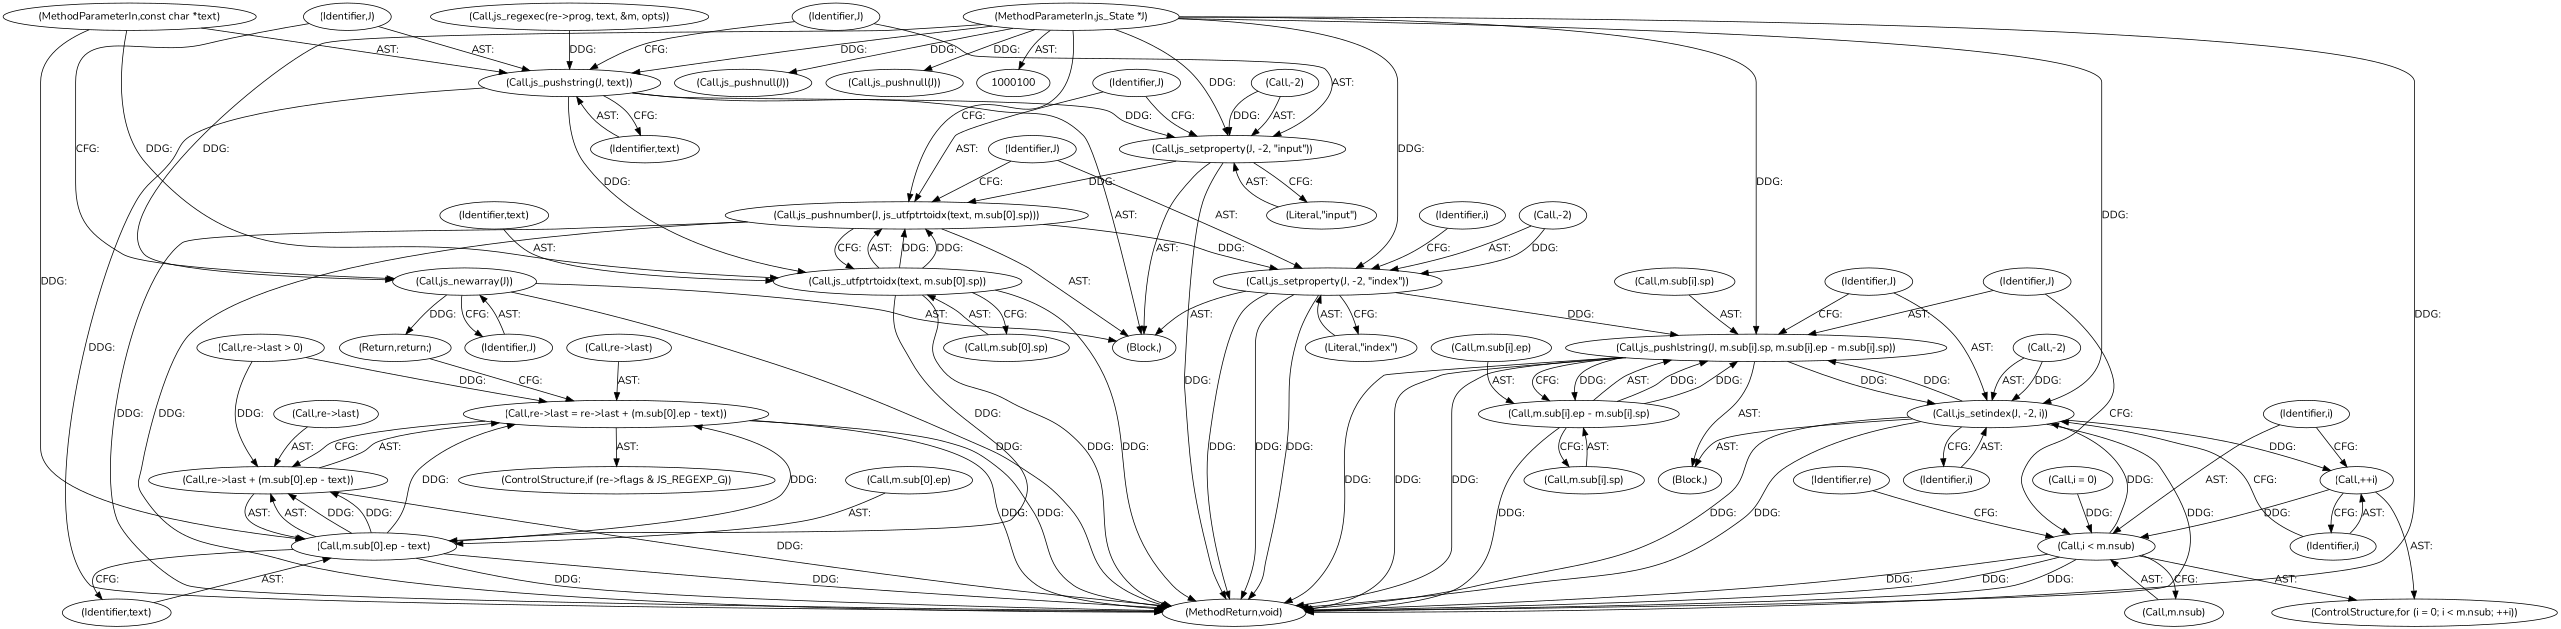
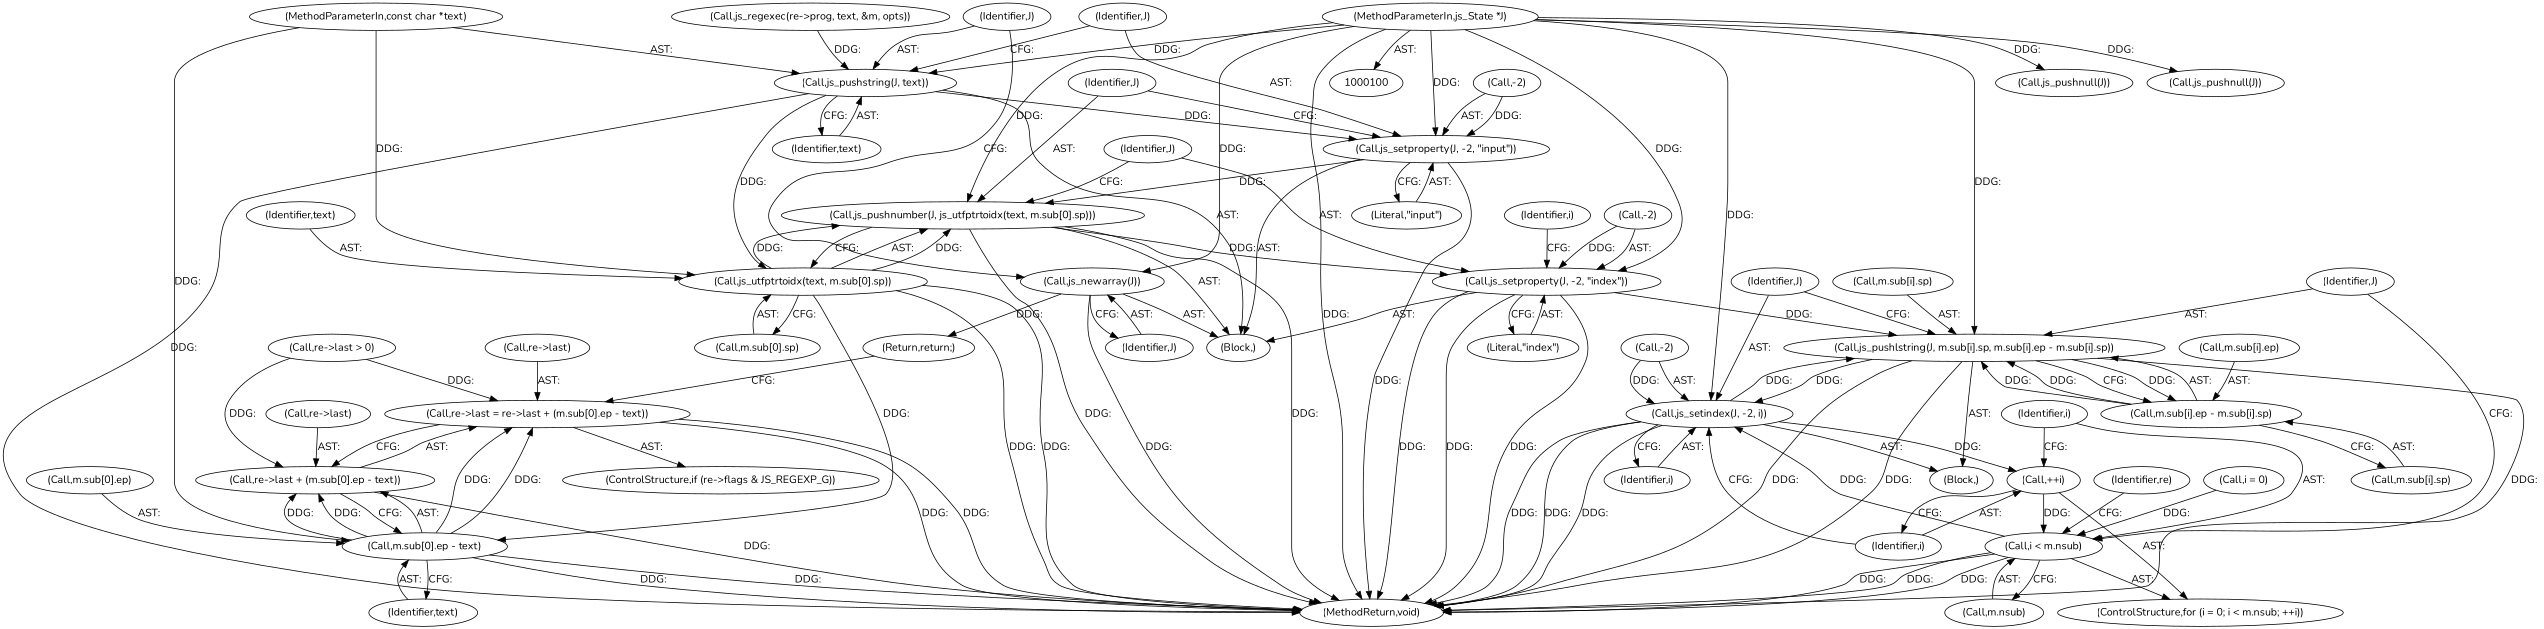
  digraph {
    fontname=Nunito
    node [fontname=Nunito]
    edge [fontname=Nunito]
    n1 [label="(Call,js_newarray(J))"]
    n2 [label="(MethodReturn,void)"]
    n3 [label="(Block,)"]
    n4 [label="(Identifier,J)"]
    n5 [label="(Return,return;)"]
    n6 [label="(Call,js_pushstring(J, text))"]
    n7 [label="(Call,js_setproperty(J, -2, \"input\"))"]
    n8 [label="(Call,js_utfptrtoidx(text, m.sub[0].sp))"]
    n9 [label="(Identifier,text)"]
    n10 [label="(MethodParameterIn,js_State *J)"]
    n11 [label="(Call,js_pushnumber(J, js_utfptrtoidx(text, m.sub[0].sp)))"]
    n12 [label="(Call,js_setproperty(J, -2, \"index\"))"]
    n13 [label="(Call,js_pushlstring(J, m.sub[i].sp, m.sub[i].ep - m.sub[i].sp))"]
    n14 [label="(Call,js_setindex(J, -2, i))"]
    n15 [label="(Call,js_pushnull(J))"]
    n16 [label="(Call,js_pushnull(J))"]
    1000100
    n18 [label="(Literal,\"input\")"]
    n19 [label="(Literal,\"index\")"]
    n20 [label="(Call,m.sub[i].ep - m.sub[i].sp)"]
    n21 [label="(Block,)"]
    n22 [label="(Call,++i)"]
    n23 [label="(Identifier,i)"]
    n24 [label="(Call,m.sub[0].ep - text)"]
    n25 [label="(Call,m.sub[0].sp)"]
    n26 [label="(Call,m.sub[i].sp)"]
    n27 [label="(Call,i < m.nsub)"]
    n28 [label="(Identifier,i)"]
    n29 [label="(ControlStructure,for (i = 0; i < m.nsub; ++i))"]
    n30 [label="(Call,m.nsub)"]
    n31 [label="(Call,re->last = re->last + (m.sub[0].ep - text))"]
    n32 [label="(Call,re->last + (m.sub[0].ep - text))"]
    n33 [label="(Identifier,text)"]
    n34 [label="(ControlStructure,if (re->flags & JS_REGEXP_G))"]
    n35 [label="(Identifier,J)"]
    n36 [label="(Identifier,J)"]
    n37 [label="(Identifier,J)"]
    n38 [label="(Call,js_regexec(re->prog, text, &m, opts))"]
    n39 [label="(Identifier,J)"]
    n40 [label="(Call,m.sub[0].ep)"]
    n41 [label="(Call,-2)"]
    n42 [label="(Identifier,J)"]
    n43 [label="(Call,re->last > 0)"]
    n44 [label="(Identifier,re)"]
    n45 [label="(Identifier,i)"]
    n46 [label="(Identifier,text)"]
    n47 [label="(Call,m.sub[i].ep)"]
    n48 [label="(Call,i = 0)"]
    n49 [label="(Call,m.sub[i].sp)"]
    n50 [label="(Call,re->last)"]
    n51 [label="(Call,-2)"]
    n52 [label="(Call,-2)"]
    n53 [label="(Call,re->last)"]
    n54 [label="(Identifier,J)"]
    n55 [label="(MethodParameterIn,const char *text)"]
    n56 [label="(Identifier,i)"]
    n1 -> n2 [label="DDG: "]
    n1 -> n3 [label="AST: "]
    n1 -> n4 [label="CFG: "]
    n1 -> n5 [label="DDG: "]
    n4 -> n1 [label="AST: "]
    n5 -> n31 [label="CFG: "]
    n6 -> n2 [label="DDG: "]
    n6 -> n3 [label="AST: "]
    n6 -> n7 [label="DDG: "]
    n6 -> n8 [label="DDG: "]
    n6 -> n9 [label="CFG: "]
    n7 -> n2 [label="DDG: "]
    n7 -> n3 [label="AST: "]
    n7 -> n11 [label="DDG: "]
    n7 -> n18 [label="CFG: "]
    n8 -> n2 [label="DDG: "]
    n8 -> n2 [label="DDG: "]
    n8 -> n11 [label="AST: "]
    n8 -> n11 [label="DDG: "]
    n8 -> n11 [label="DDG: "]
    n8 -> n24 [label="DDG: "]
    n8 -> n25 [label="CFG: "]
    n9 -> n6 [label="AST: "]
    n10 -> n1 [label="DDG: "]
    n10 -> n2 [label="DDG: "]
    n10 -> n6 [label="DDG: "]
    n10 -> n7 [label="DDG: "]
-   n10 -> n11 [label="CFG: "]
+   n10 -> n11 [label="DDG: "]
    n10 -> n12 [label="DDG: "]
    n10 -> n13 [label="DDG: "]
    n10 -> n14 [label="DDG: "]
    n10 -> n15 [label="DDG: "]
    n10 -> n16 [label="DDG: "]
    n10 -> 1000100 [label="AST: "]
    n11 -> n2 [label="DDG: "]
    n11 -> n2 [label="DDG: "]
    n11 -> n3 [label="AST: "]
    n11 -> n8 [label="CFG: "]
    n11 -> n12 [label="DDG: "]
    n12 -> n2 [label="DDG: "]
    n12 -> n2 [label="DDG: "]
    n12 -> n2 [label="DDG: "]
    n12 -> n3 [label="AST: "]
    n12 -> n13 [label="DDG: "]
    n12 -> n19 [label="CFG: "]
    n13 -> n2 [label="DDG: "]
    n13 -> n2 [label="DDG: "]
    n13 -> n2 [label="DDG: "]
    n13 -> n14 [label="DDG: "]
    n13 -> n20 [label="CFG: "]
    n13 -> n20 [label="DDG: "]
    n13 -> n21 [label="AST: "]
    n14 -> n2 [label="DDG: "]
    n14 -> n2 [label="DDG: "]
    n14 -> n2 [label="DDG: "]
    n14 -> n13 [label="DDG: "]
    n14 -> n21 [label="AST: "]
    n14 -> n22 [label="DDG: "]
    n14 -> n23 [label="CFG: "]
    n18 -> n7 [label="AST: "]
    n19 -> n12 [label="AST: "]
-   n20 -> n2 [label="DDG: "]
    n20 -> n13 [label="AST: "]
    n20 -> n13 [label="DDG: "]
    n20 -> n13 [label="DDG: "]
    n20 -> n26 [label="CFG: "]
    n22 -> n27 [label="DDG: "]
    n22 -> n28 [label="CFG: "]
    n22 -> n29 [label="AST: "]
    n23 -> n14 [label="AST: "]
    n24 -> n2 [label="DDG: "]
    n24 -> n2 [label="DDG: "]
    n24 -> n31 [label="DDG: "]
    n24 -> n31 [label="DDG: "]
    n24 -> n32 [label="AST: "]
    n24 -> n32 [label="DDG: "]
    n24 -> n32 [label="DDG: "]
    n24 -> n33 [label="CFG: "]
    n25 -> n8 [label="AST: "]
    n26 -> n20 [label="AST: "]
    n27 -> n2 [label="DDG: "]
    n27 -> n2 [label="DDG: "]
    n27 -> n2 [label="DDG: "]
    n27 -> n14 [label="DDG: "]
    n27 -> n29 [label="AST: "]
    n27 -> n30 [label="CFG: "]
    n28 -> n14 [label="CFG: "]
    n28 -> n22 [label="AST: "]
    n30 -> n27 [label="AST: "]
    n31 -> n2 [label="DDG: "]
    n31 -> n2 [label="DDG: "]
    n31 -> n32 [label="CFG: "]
    n31 -> n34 [label="AST: "]
    n32 -> n2 [label="DDG: "]
-   n32 -> n24 [label="AST: "]
+   n32 -> n24 [label="CFG: "]
    n32 -> n31 [label="AST: "]
    n33 -> n24 [label="AST: "]
    n35 -> n11 [label="CFG: "]
    n35 -> n12 [label="AST: "]
    n36 -> n1 [label="CFG: "]
    n36 -> n6 [label="AST: "]
    n37 -> n13 [label="AST: "]
    n37 -> n27 [label="CFG: "]
    n38 -> n6 [label="DDG: "]
    n39 -> n13 [label="CFG: "]
    n39 -> n14 [label="AST: "]
    n40 -> n24 [label="AST: "]
    n41 -> n7 [label="AST: "]
    n41 -> n7 [label="DDG: "]
    n42 -> n6 [label="CFG: "]
    n42 -> n7 [label="AST: "]
    n43 -> n31 [label="DDG: "]
    n43 -> n32 [label="DDG: "]
    n44 -> n27 [label="CFG: "]
    n45 -> n22 [label="CFG: "]
    n45 -> n27 [label="AST: "]
    n46 -> n8 [label="AST: "]
    n47 -> n20 [label="AST: "]
    n48 -> n27 [label="DDG: "]
    n49 -> n13 [label="AST: "]
    n50 -> n32 [label="AST: "]
    n51 -> n14 [label="AST: "]
    n51 -> n14 [label="DDG: "]
    n52 -> n12 [label="AST: "]
    n52 -> n12 [label="DDG: "]
    n53 -> n31 [label="AST: "]
    n54 -> n7 [label="CFG: "]
    n54 -> n11 [label="AST: "]
    n55 -> n6 [label="AST: "]
    n55 -> n8 [label="DDG: "]
    n55 -> n24 [label="DDG: "]
    n56 -> n12 [label="CFG: "]
  }
